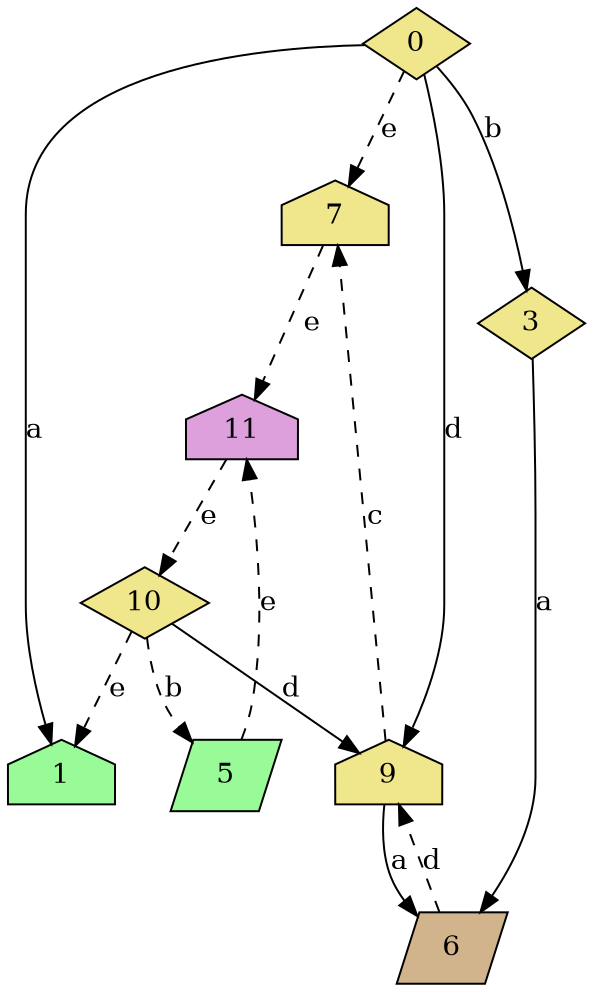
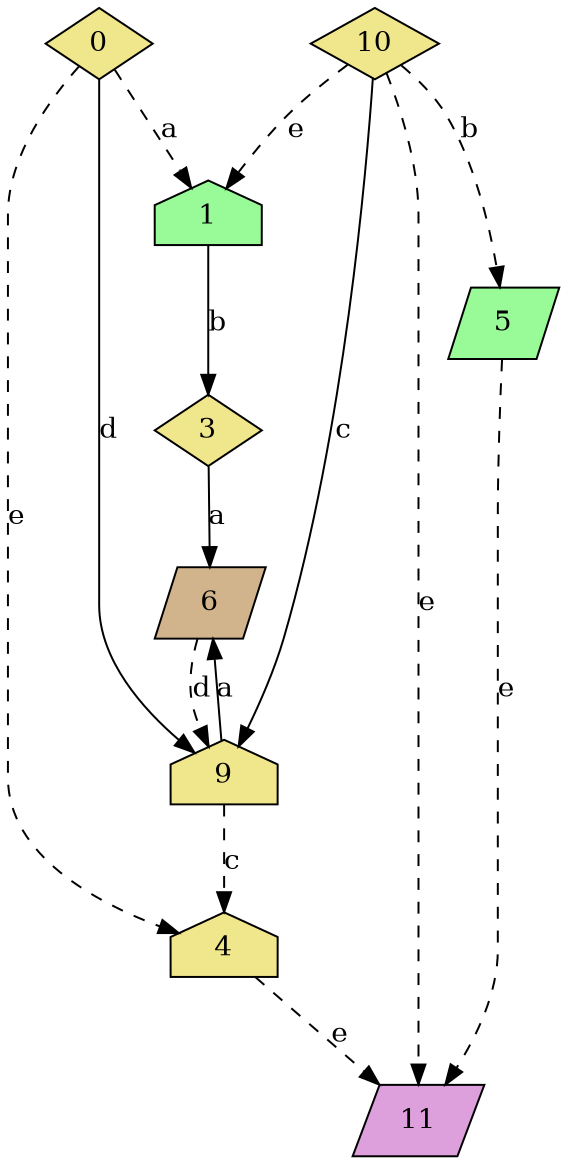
  strict digraph {
    node [fillcolor=khaki shape=diamond style=filled]
    edge [style=dashed]
    0
    1 [fillcolor=palegreen shape=house]
-   7 [shape=house]
+   7 [shape=house label=4]
    9 [shape=house]
    3
-   11 [fillcolor=plum shape=house]
+   11 [fillcolor=plum shape=parallelogram]
    n7 [fillcolor=tan label=6 shape=parallelogram]
    10
    5 [fillcolor=palegreen shape=parallelogram]
-   0 -> 1 [label=a style=solid]
+   0 -> 1 [label=a]
    0 -> 7 [label=e]
    0 -> 9 [label=d style=solid]
-   0 -> 3 [label=b style=solid]
+   1 -> 3 [label=b style=solid]
    7 -> 11 [label=e]
    9 -> 7 [label=c]
    9 -> n7 [label=a style=solid]
    3 -> n7 [label=a style=solid]
    n7 -> 9 [label=d]
    10 -> 1 [label=e]
-   10 -> 9 [label=d style=solid]
-   11 -> 10 [label=e]
+   10 -> 9 [label=c style=solid]
+   10 -> 11 [label=e]
    10 -> 5 [label=b]
    5 -> 11 [label=e]
  }
